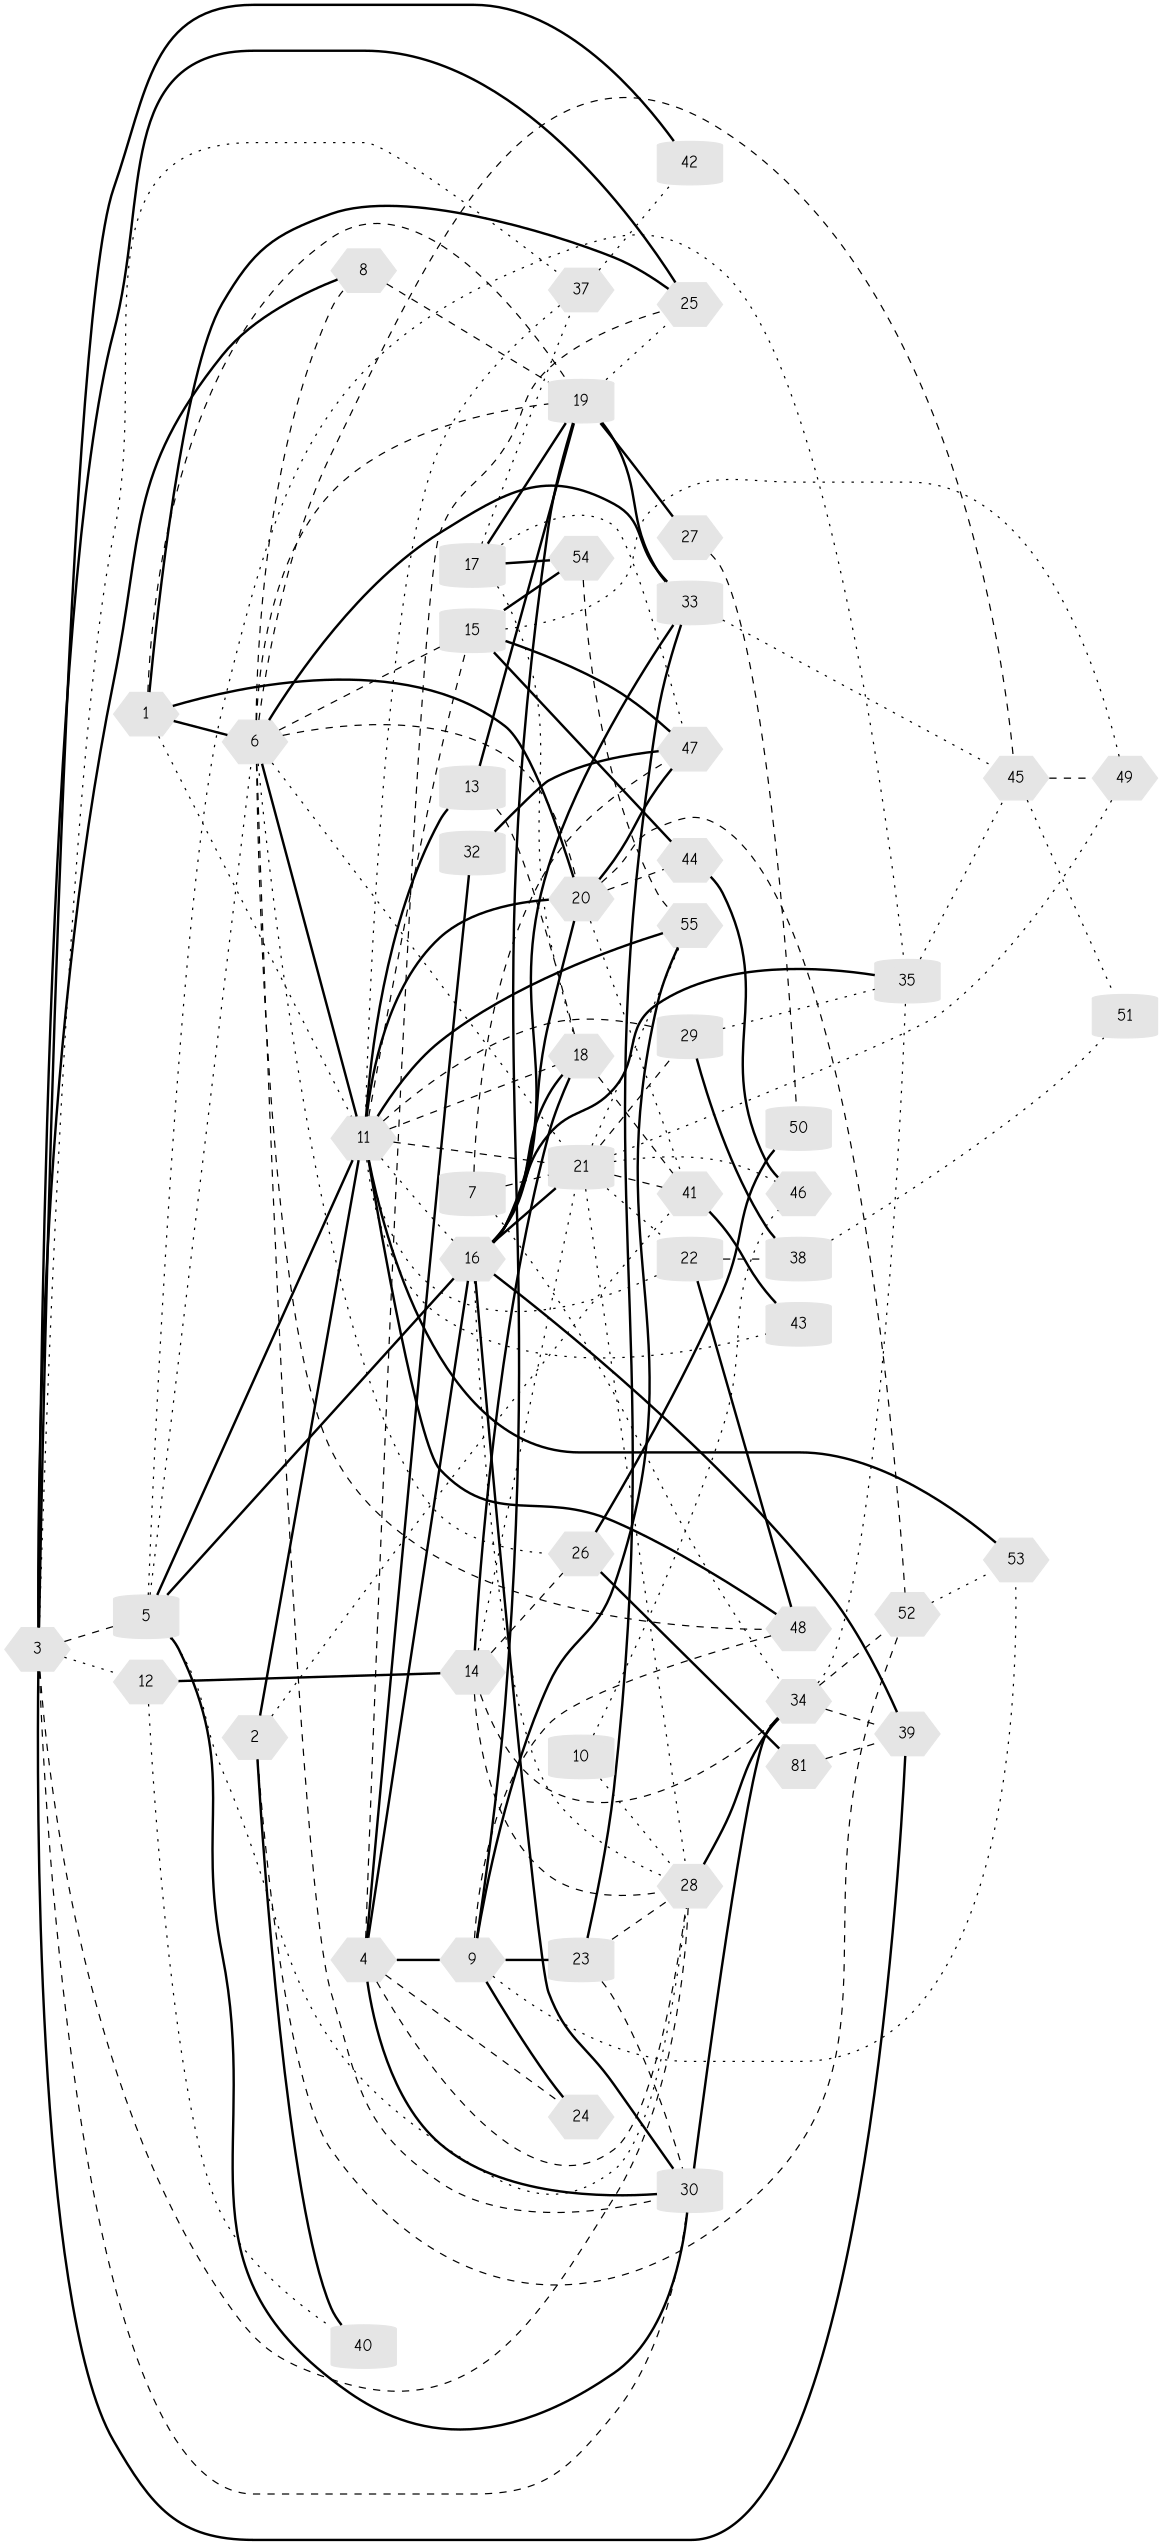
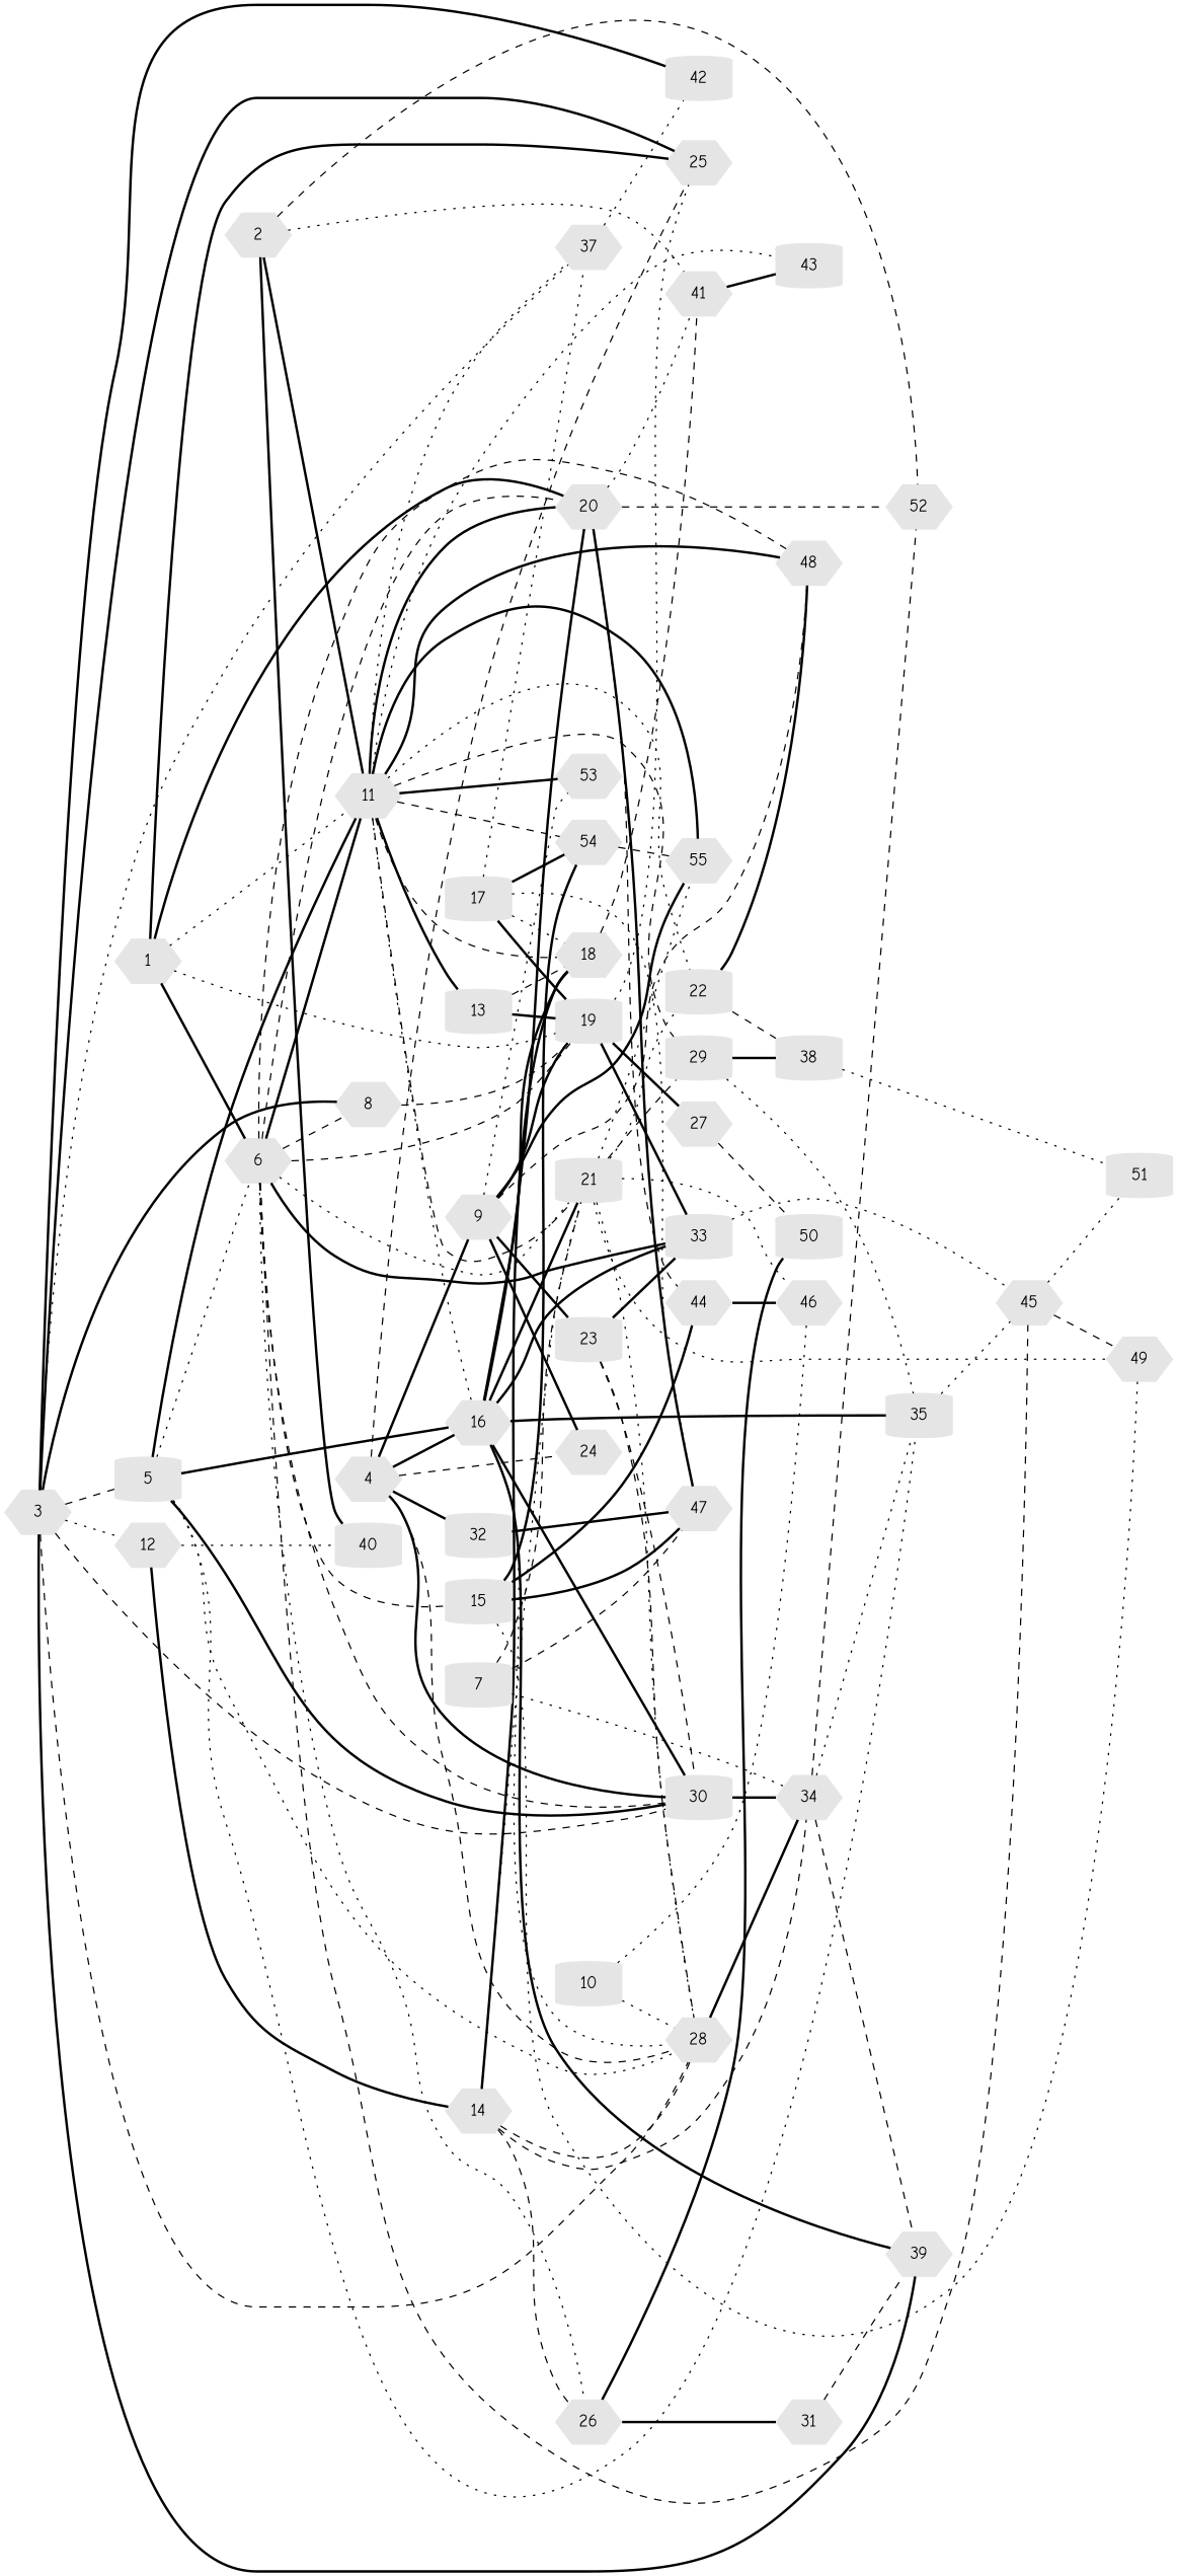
  graph {
    fontname="Comic Neue"
    rankdir=LR
    node [color=gray90 fontname="Comic Neue" shape=hexagon style=filled]
    edge [fontname="Comic Neue" style=bold weight=1.0]
    1
    6
    11
    19 [shape=cylinder]
    20
    25
    8
    30 [shape=cylinder]
    15 [shape=cylinder]
    21 [shape=cylinder]
    26
    33 [shape=cylinder]
    45
    48
    37
    16
    53
    55
    13 [shape=cylinder]
    18
    22 [shape=cylinder]
    29 [shape=cylinder]
    43 [shape=cylinder]
    27
    41
    52
    47
    44
    2
    40 [shape=cylinder]
    3
    5 [shape=cylinder]
    12
    28
    39
    42 [shape=cylinder]
    35 [shape=cylinder]
    14
    34
    4
    9
    24
    32 [shape=cylinder]
    23 [shape=cylinder]
    49
    54
    46
-   31 [label=81]
+   31
    50 [shape=cylinder]
    51 [shape=cylinder]
    7 [shape=cylinder]
    10 [shape=cylinder]
    38 [shape=cylinder]
    17 [shape=cylinder]
    1 -- 6 [weight=2.0]
    1 -- 11 [style=dotted]
-   1 -- 19 [style=dashed]
+   1 -- 19 [style=dotted]
    1 -- 20
    1 -- 25
    6 -- 11 [weight=2.0]
    6 -- 19 [style=dashed weight=3.0]
    6 -- 20 [style=dashed]
    6 -- 8 [style=dashed weight=2.0]
    6 -- 30 [style=dashed weight=2.0]
    6 -- 15 [style=dashed]
    6 -- 21 [style=dotted]
    6 -- 26 [style=dotted]
    6 -- 33
    6 -- 45 [style=dashed]
    6 -- 48 [style=dashed weight=2.0]
    11 -- 20
-   11 -- 15 [style=dashed]
+   11 -- 54 [style=dashed]
    11 -- 21 [style=dashed]
    11 -- 48
    11 -- 37 [style=dotted]
    11 -- 16 [style=dotted]
    11 -- 53 [weight=3.0]
    11 -- 55
    11 -- 13 [weight=2.0]
    11 -- 18 [style=dashed]
    11 -- 22 [style=dotted]
    11 -- 29 [style=dashed]
    11 -- 43 [style=dotted]
    19 -- 25 [style=dotted]
    19 -- 33
    19 -- 27
    20 -- 41 [style=dotted]
    20 -- 52 [style=dashed]
    20 -- 47
    20 -- 44 [style=dashed]
    8 -- 19 [style=dashed]
    30 -- 34 [weight=2.0]
    15 -- 47
    15 -- 44
    15 -- 49 [style=dotted]
    15 -- 54
    21 -- 55 [style=dotted]
    21 -- 22 [style=dotted]
    21 -- 29 [style=dashed]
-   21 -- 41 [style=dashed]
    21 -- 28 [style=dotted]
    21 -- 49 [style=dotted]
    21 -- 46 [style=dotted]
    26 -- 31
    26 -- 50
    33 -- 45 [style=dotted]
    45 -- 49 [style=dashed]
    45 -- 51 [style=dotted]
    37 -- 42 [style=dotted]
    16 -- 20
    16 -- 30 [weight=2.0]
    16 -- 21
    16 -- 33
    16 -- 18 [weight=2.0]
    16 -- 28 [style=dotted weight=2.0]
    16 -- 39
    16 -- 35 [weight=2.0]
    13 -- 19
    13 -- 18 [style=dashed]
    18 -- 41 [style=dashed]
    22 -- 48
    22 -- 38 [style=dashed]
    29 -- 35 [style=dotted]
    29 -- 38
    27 -- 50 [style=dashed]
    41 -- 43
-   52 -- 53 [style=dotted]
    44 -- 46
    2 -- 11 [weight=3.0]
    2 -- 41 [style=dotted]
    2 -- 52 [style=dashed]
    2 -- 40
    3 -- 25
    3 -- 8
    3 -- 30 [style=dashed]
    3 -- 37 [style=dotted]
    3 -- 5 [style=dashed]
    3 -- 12 [style=dotted weight=2.0]
    3 -- 28 [style=dashed]
    3 -- 39
    3 -- 42
    5 -- 6 [style=dotted]
    5 -- 11
    5 -- 30
    5 -- 16
    5 -- 28 [style=dotted]
    5 -- 35 [style=dotted]
    12 -- 40 [style=dotted]
    12 -- 14
    28 -- 34
    35 -- 45 [style=dotted]
    14 -- 21 [style=dotted]
    14 -- 26 [style=dashed]
    14 -- 18
    14 -- 28 [style=dashed]
    14 -- 34 [style=dashed]
    34 -- 52 [style=dashed]
    34 -- 39 [style=dashed]
    34 -- 35 [style=dotted weight=2.0]
    4 -- 25 [style=dashed]
    4 -- 30
    4 -- 16
    4 -- 28 [style=dashed]
    4 -- 9
    4 -- 24 [style=dashed]
    4 -- 32
    9 -- 19
    9 -- 48 [style=dashed]
    9 -- 53 [style=dotted weight=2.0]
    9 -- 55
    9 -- 24
    9 -- 23
    32 -- 47
    23 -- 30 [style=dashed]
    23 -- 33
    23 -- 28 [style=dashed]
    54 -- 55 [style=dashed]
    31 -- 39 [style=dashed]
    7 -- 21 [style=dashed]
    7 -- 47 [style=dashed]
    7 -- 34 [style=dotted]
    10 -- 28 [style=dotted]
    10 -- 46 [style=dotted]
    38 -- 51 [style=dotted]
    17 -- 19
    17 -- 37 [style=dotted]
    17 -- 18 [style=dotted]
    17 -- 47 [style=dotted]
    17 -- 54
  }
